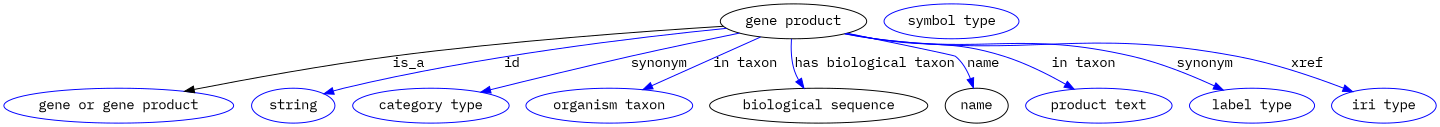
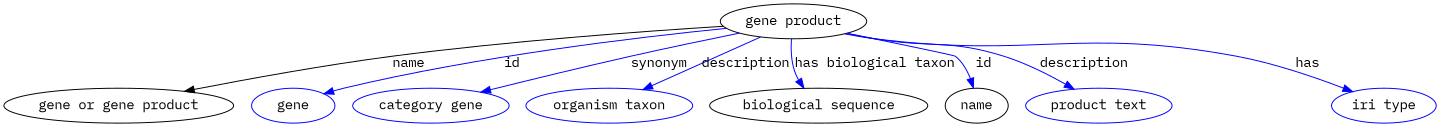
  digraph {
    fontname="IBM Plex Mono"
    node [fontname="IBM Plex Mono" color=blue]
    edge [fontname="IBM Plex Mono" color=blue style=solid]
    n1 [height=0.5 label="gene product" width=1.5707 color=""]
-   "gene or gene product" [height=0.5 width=2.3651]
-   n3 [height=0.5 label=string width=0.84854]
-   n4 [height=0.5 label="category type" width=1.6249]
+   "gene or gene product" [height=0.5 width=2.3651 color=""]
+   n3 [height=0.5 label=gene width=0.84854]
+   n4 [height=0.5 label="category gene" width=1.6249]
    n5 [height=0.5 label="organism taxon" width=1.8234]
    n6 [color=black height=0.5 label="biological sequence" width=2.2387]
    name [height=0.5 width=0.84854 color=""]
    n8 [height=0.5 label="product text" width=1.6068]
-   n9 [height=0.5 label="label type" width=1.2638]
    n10 [height=0.5 label="iri type" width=1.011]
-   n11 [height=0.5 label="symbol type" width=1.5165]
-   n1 -> "gene or gene product" [label=is_a color="" style=""]
+   n1 -> "gene or gene product" [label=name color="" style=""]
    n1 -> n3 [label=id]
    n1 -> n4 [label=synonym]
-   n1 -> n5 [label="in taxon"]
+   n1 -> n5 [label=description]
    n1 -> n6 [label="has biological taxon"]
-   n1 -> name [label=name]
-   n1 -> n8 [label="in taxon"]
-   n1 -> n9 [label=synonym]
-   n1 -> n10 [label=xref]
+   n1 -> name [label=id]
+   n1 -> n8 [label=description]
+   n1 -> n10 [label=has]
  }
